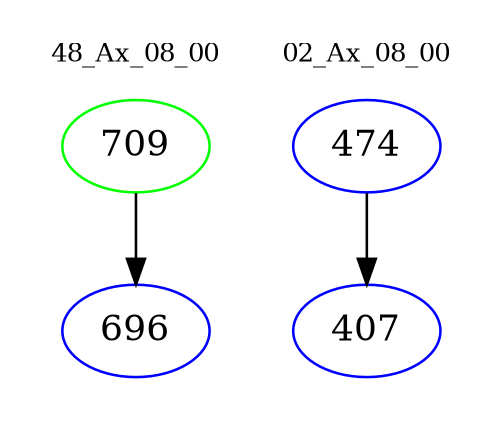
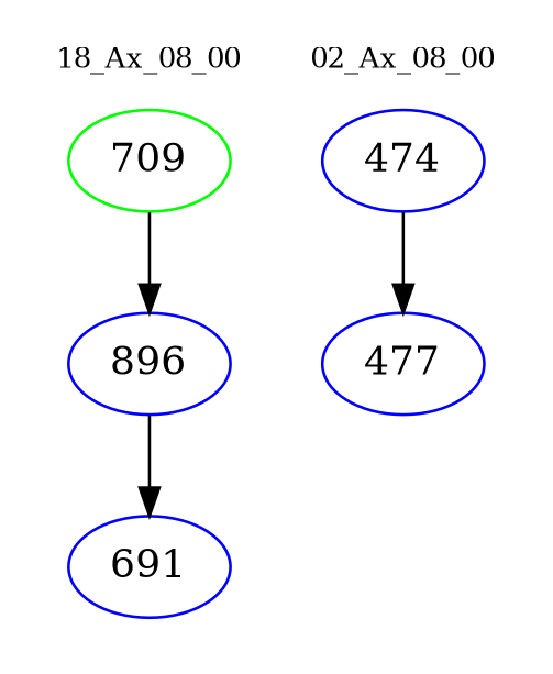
  digraph {
    node [color=blue]
    edge [color=black]
-   n1 [label=696]
+   n1 [label=896]
+   n2 [label=691]
    n3 [color=green label=709]
    n4 [label=474]
-   n5 [label=407]
+   n5 [label=477]
    subgraph cluster_1 {
      color=white
      fontsize=10
-     label="48_Ax_08_00"
+     label="18_Ax_08_00"
      n1
+     n2
      n3
    }
    subgraph cluster_2 {
      color=white
      fontsize=10
      label="02_Ax_08_00"
      n4
      n5
    }
+   n1 -> n2
    n3 -> n1
    n4 -> n5
  }
